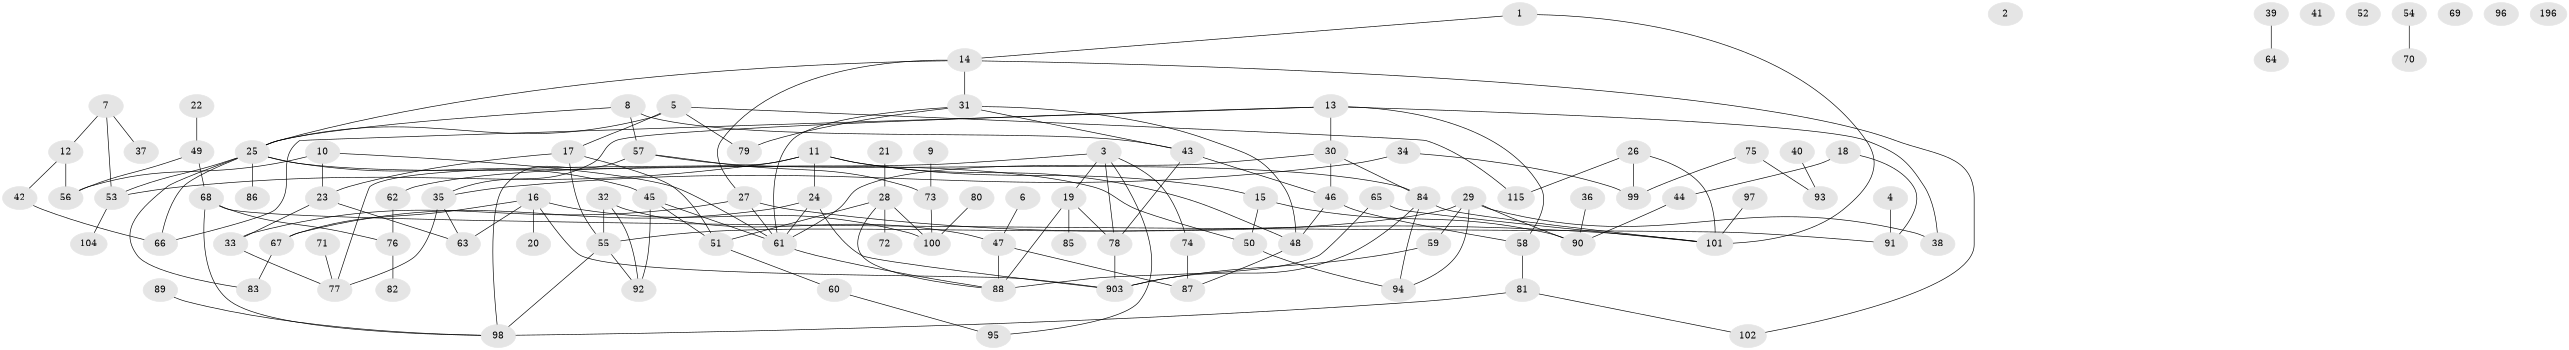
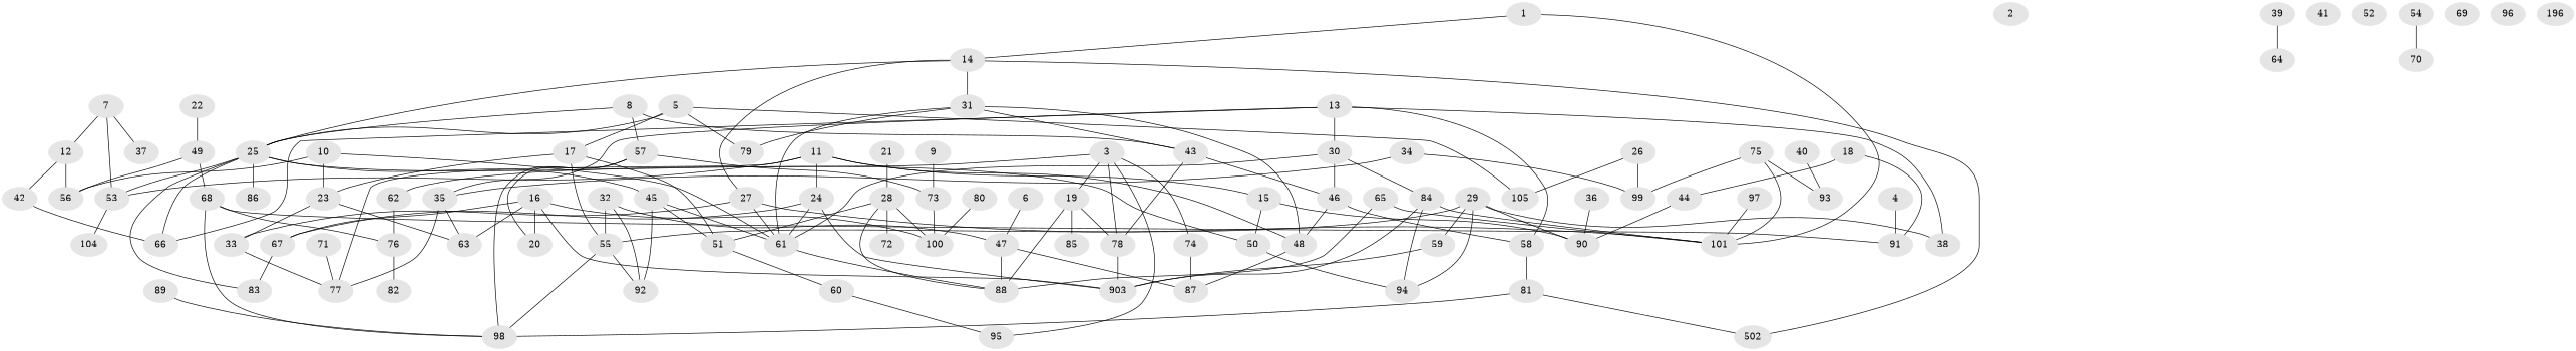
  graph {
    node [color=gray90 style=filled]
    1
    14
    101
    25
    27
    31
-   102
+   102 [label=502]
    2
    3
    19
    62
    74
    78
    95
    85
    88
    76
    87
    n19 [label=903]
    4
    91
    5
    17
    79
-   105 [label=115]
+   105
    23
    51
    55
    53
    66
    50
    45
    83
    86
    6
    47
    7
    12
    37
    56
    42
    104
    8
    43
    57
    46
    73
    84
    98
    9
    100
    10
    61
    63
    33
    11
    15
    24
    48
    77
    90
    67
    13
    30
    35
    38
    58
    81
    94
    16
    20
    60
    92
    18
    44
    21
    28
    72
    22
    49
    68
    26
    99
    29
    59
    32
    34
    36
    39
    64
    40
    93
    41
    52
    54
    70
    82
    65
    69
    71
    75
    80
    89
    96
    97
    n106 [label=196]
    1 -- 14
    1 -- 101
    14 -- 25
    14 -- 27
    14 -- 31
    14 -- 102
    25 -- 53
    25 -- 66
    25 -- 50
    25 -- 45
    25 -- 83
    25 -- 86
    27 -- 101
    27 -- 61
    27 -- 33
    31 -- 79
    31 -- 43
    31 -- 61
    31 -- 48
    3 -- 19
    3 -- 62
    3 -- 74
    3 -- 78
    3 -- 95
    19 -- 78
    19 -- 85
    19 -- 88
    62 -- 76
    74 -- 87
    78 -- n19
    76 -- 82
    4 -- 91
    5 -- 25
    5 -- 17
    5 -- 79
    5 -- 105
    17 -- 23
    17 -- 51
    17 -- 55
    23 -- 63
    23 -- 33
    51 -- 60
    55 -- 98
    55 -- 92
    53 -- 104
    50 -- 94
    45 -- 51
    45 -- 61
    45 -- 92
    6 -- 47
    47 -- 88
    47 -- 87
    7 -- 53
    7 -- 12
    7 -- 37
    12 -- 56
    12 -- 42
    42 -- 66
    8 -- 25
    8 -- 43
    8 -- 57
    43 -- 78
    43 -- 46
    57 -- 73
-   57 -- 84
+   57 -- 20
    57 -- 98
    46 -- 48
    46 -- 58
    73 -- 100
    84 -- 101
    84 -- n19
    84 -- 94
    9 -- 73
    10 -- 23
    10 -- 56
    10 -- 61
    61 -- 88
    33 -- 77
    11 -- 53
    11 -- 15
    11 -- 24
    11 -- 48
    11 -- 77
    15 -- 50
    15 -- 90
    24 -- n19
    24 -- 61
    24 -- 67
    48 -- 87
    67 -- 83
    13 -- 66
    13 -- 30
    13 -- 35
    13 -- 38
    13 -- 58
    30 -- 46
    30 -- 84
    30 -- 61
    35 -- 63
    35 -- 77
    58 -- 81
    81 -- 102
    81 -- 98
    16 -- n19
    16 -- 100
    16 -- 63
    16 -- 67
    16 -- 20
    60 -- 95
    18 -- 91
    18 -- 44
    44 -- 90
    21 -- 28
    28 -- 88
    28 -- 51
    28 -- 100
    28 -- 72
    22 -- 49
    49 -- 56
    49 -- 68
    68 -- 76
    68 -- 91
    68 -- 98
-   26 -- 101
+   75 -- 101
    26 -- 105
    26 -- 99
    29 -- 55
    29 -- 90
    29 -- 38
    29 -- 94
    29 -- 59
    59 -- n19
    32 -- 55
    32 -- 47
    32 -- 92
    34 -- 35
    34 -- 99
    36 -- 90
    39 -- 64
    40 -- 93
    54 -- 70
    65 -- 101
    65 -- 88
    71 -- 77
    75 -- 99
    75 -- 93
    80 -- 100
    89 -- 98
    97 -- 101
  }
